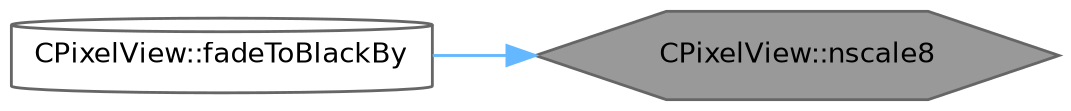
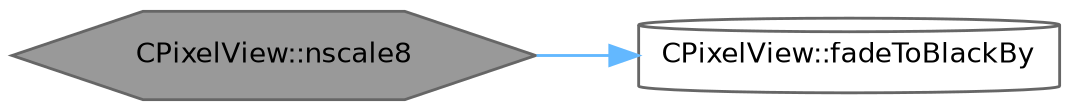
  digraph {
    rankdir=RL
    node [fontname=Helvetica fontsize=10 style=filled]
    n1 [color=gray40 fillcolor=grey60 fontcolor=black height=0.2 label="CPixelView::nscale8" shape=hexagon width=0.4]
    n2 [color=grey40 fillcolor=white height=0.2 label="CPixelView::fadeToBlackBy" shape=cylinder width=0.4]
-   n1 -> n2 [color=steelblue1 dir=back fontname=Helvetica fontsize=10 labelfontname=Helvetica labelfontsize=10 style=solid]
+   n2 -> n1 [color=steelblue1 dir=back fontname=Helvetica fontsize=10 labelfontname=Helvetica labelfontsize=10 style=solid]
  }
